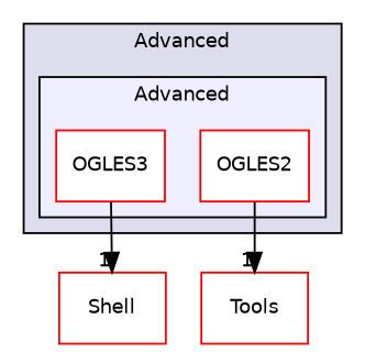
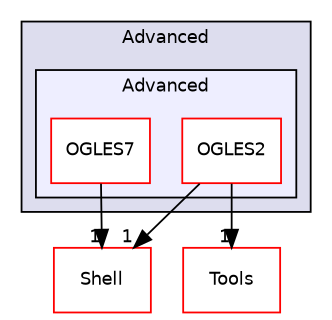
  digraph {
    compound=true
    node [color=red fillcolor=white fontname=Helvetica fontsize=10 shape=box style=filled]
    edge [headlabel=1 labeldistance=1.5 labelfontname=Helvetica labelfontsize=10]
    n1 [label=OGLES2]
-   n2 [label=OGLES3]
+   n2 [label=OGLES7]
    n3 [label=Shell]
    n4 [label=Tools]
    subgraph cluster_1 {
      bgcolor="#ddddee"
      fontname=Helvetica
      fontsize=10
      label=Advanced
      pencolor=black
      subgraph cluster_2 {
        bgcolor="#eeeeff"
        fontname=Helvetica
        fontsize=10
        label=Advanced
        pencolor=black
        n1
        n2
      }
    }
+   n1 -> n3
    n1 -> n4
    n2 -> n3
  }
